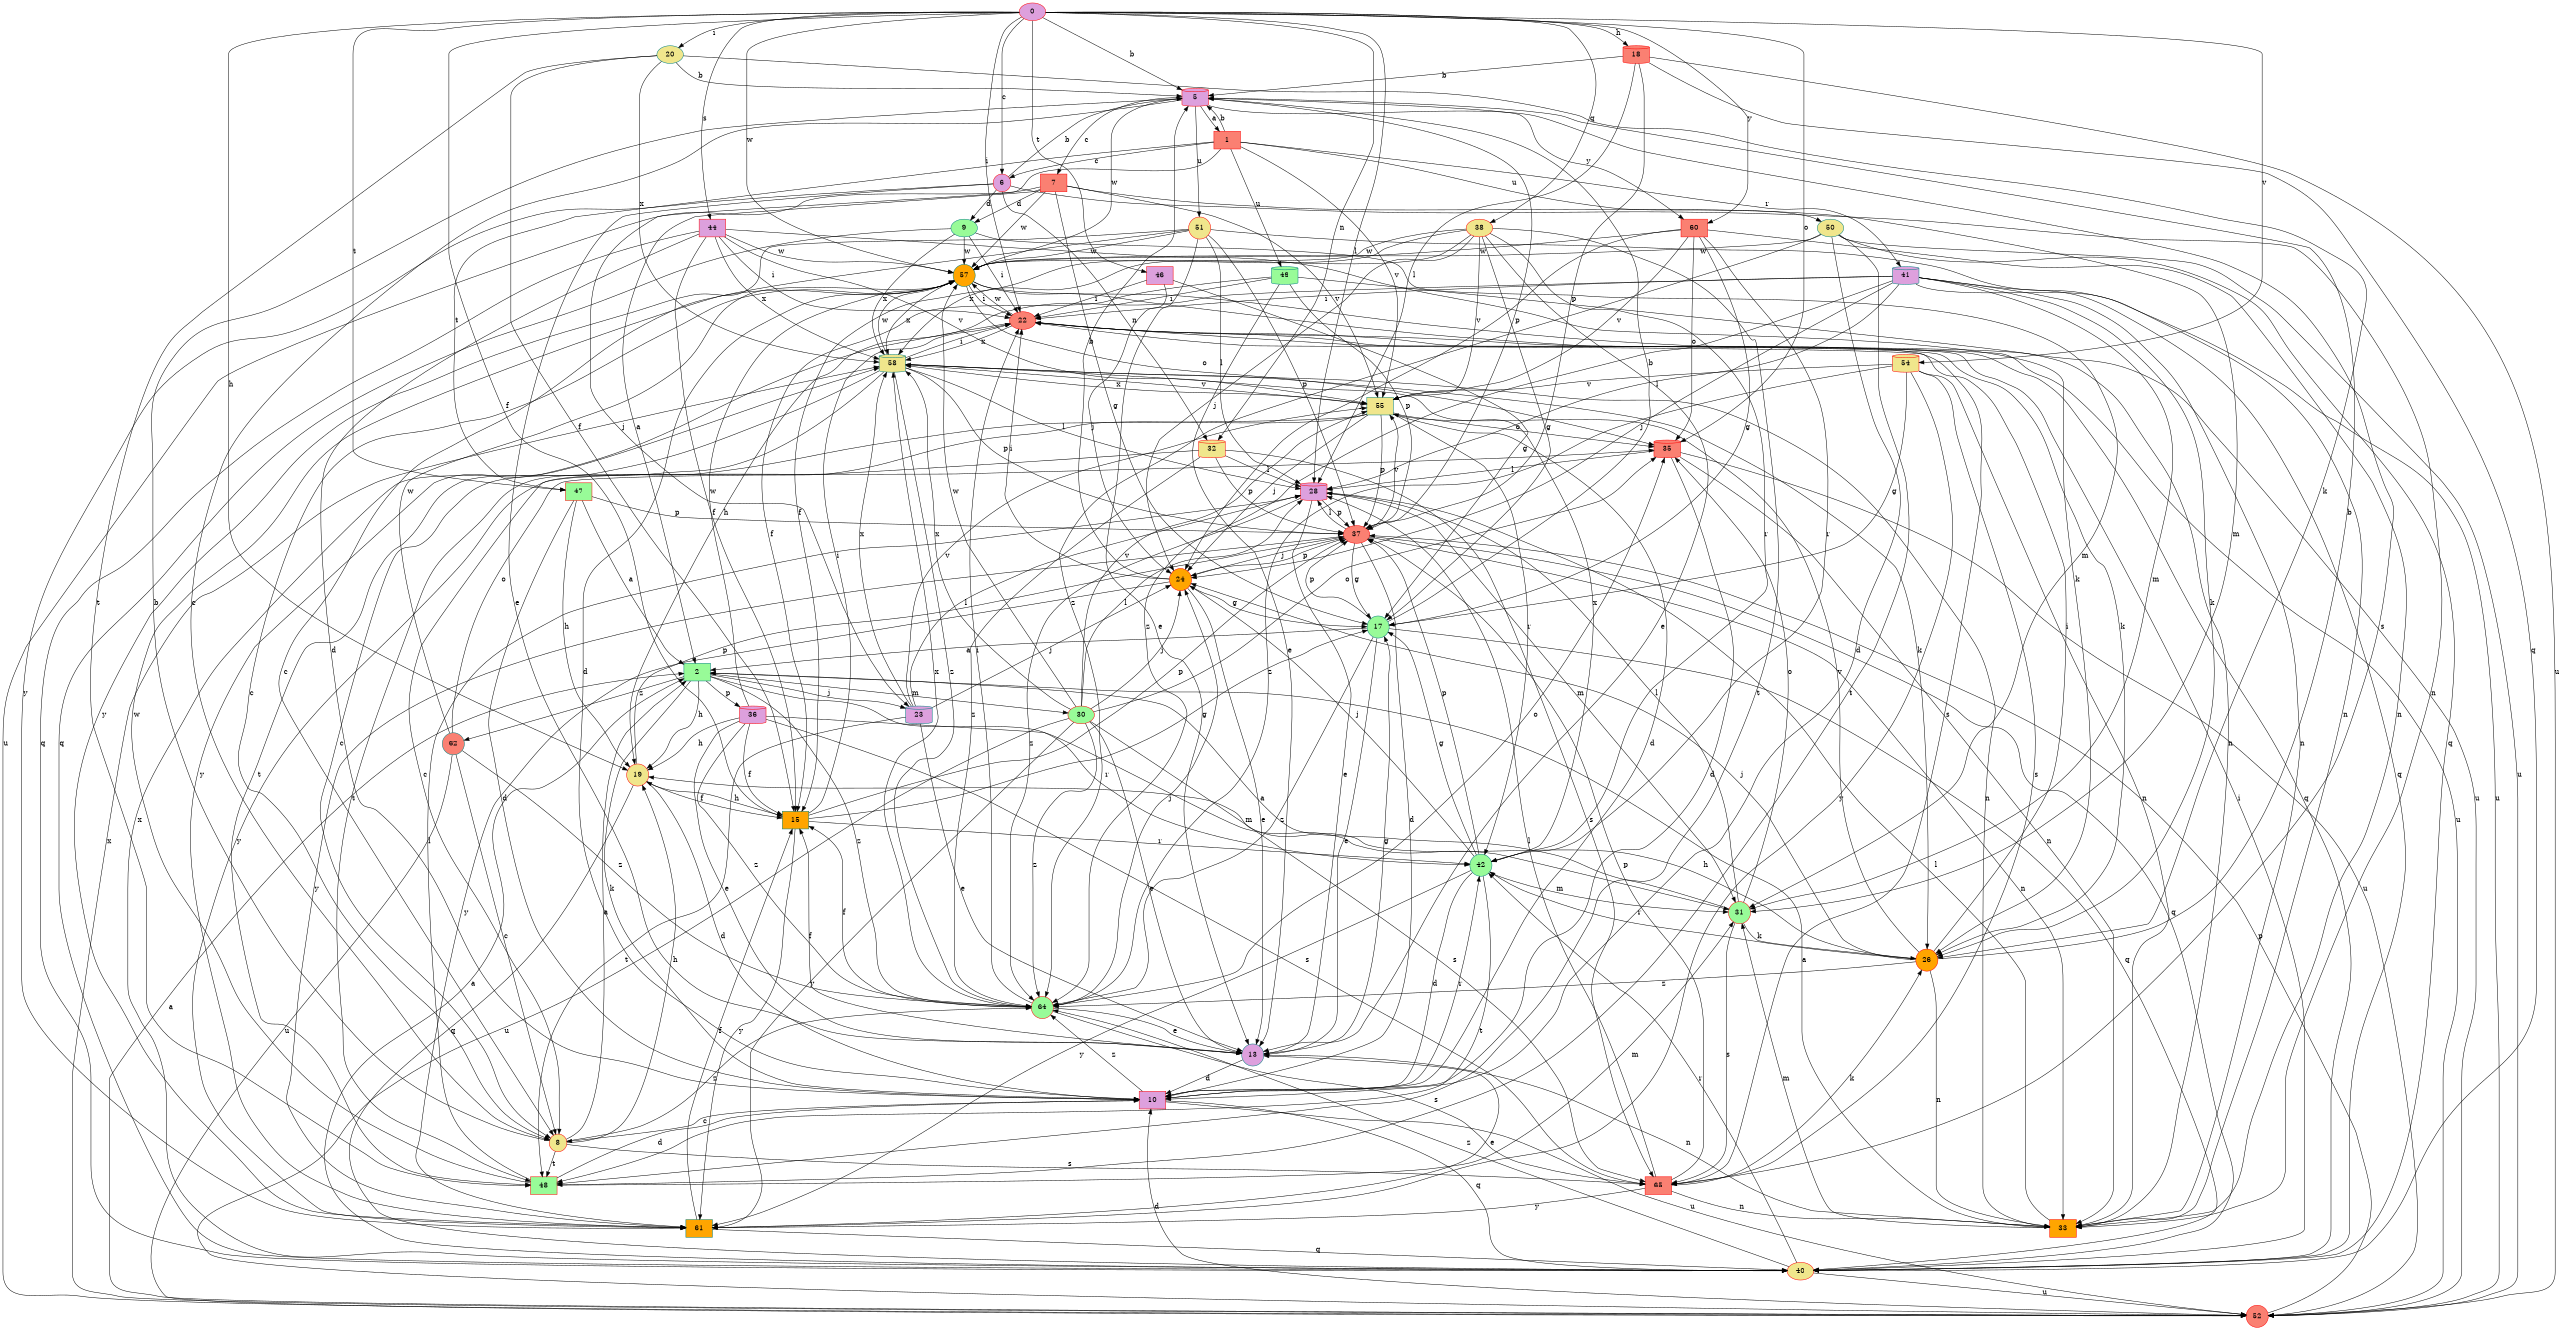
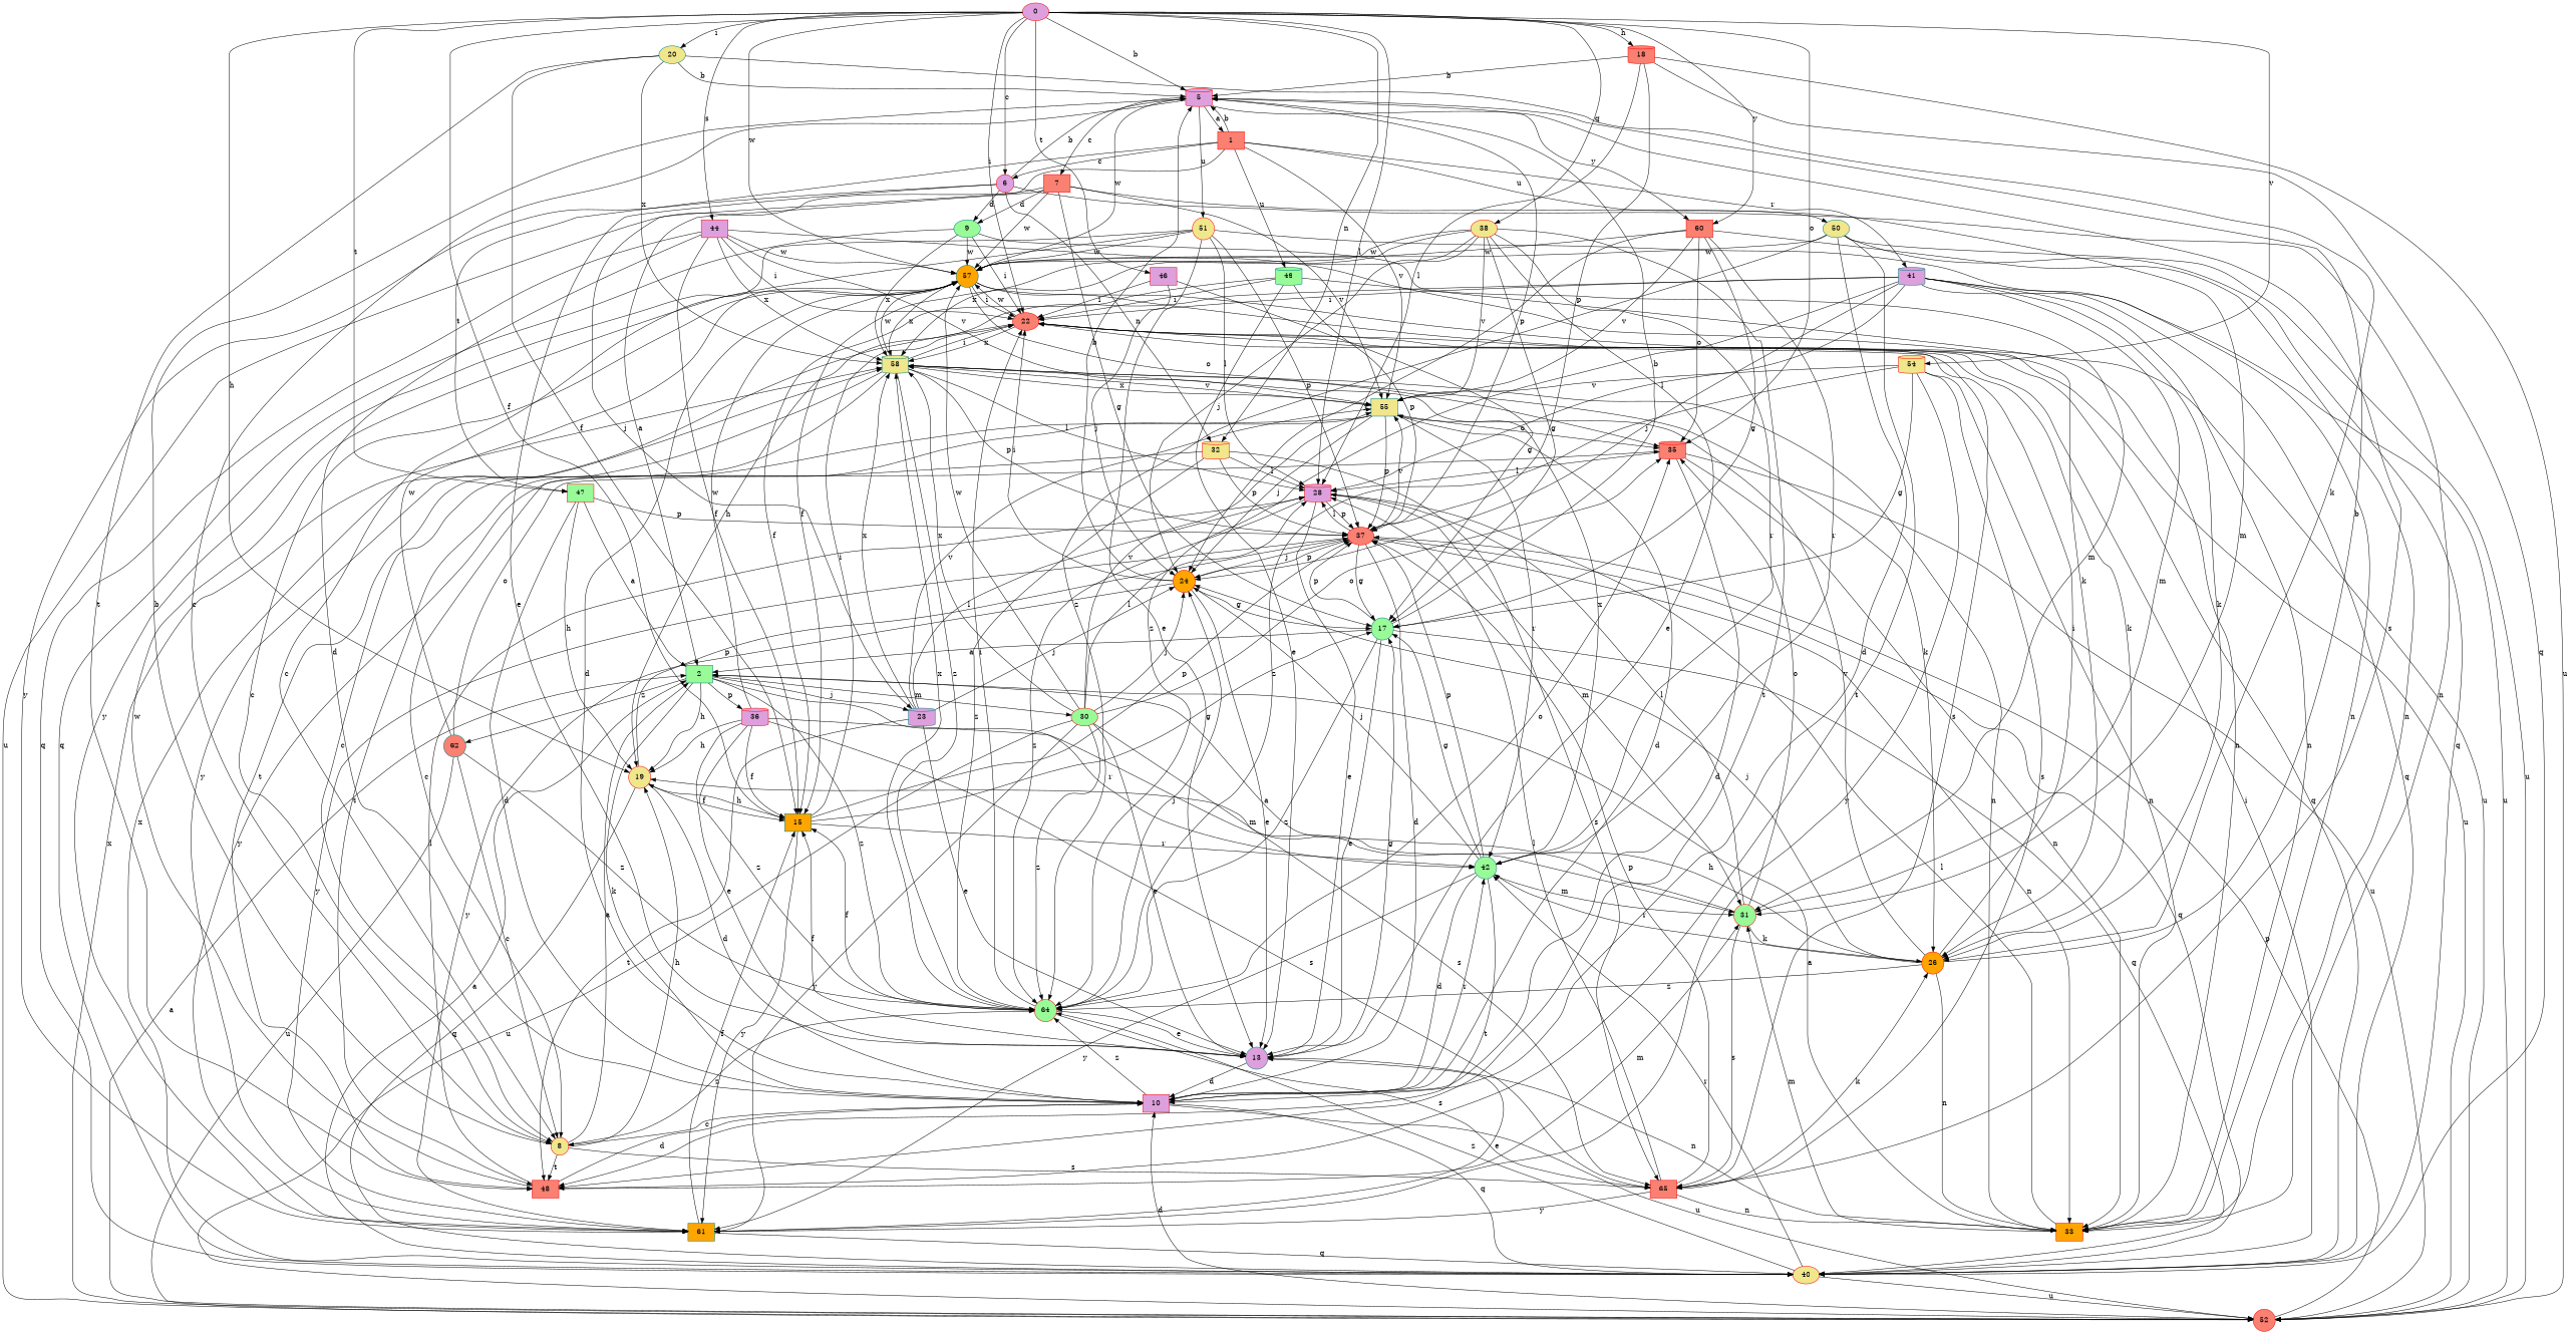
  strict digraph {
    node [color=red fillcolor=plum shape=circle style=filled]
    0 [shape=ellipse]
    5 [shape=cylinder]
    6
    15 [color=teal fillcolor=orange shape=box]
    18 [fillcolor=salmon shape=cylinder]
    19 [fillcolor=khaki]
    20 [color=teal fillcolor=khaki shape=ellipse]
    22 [fillcolor=salmon shape=ellipse]
    28 [shape=cylinder]
    32 [fillcolor=khaki shape=cylinder]
    35 [fillcolor=salmon shape=cylinder]
    38 [fillcolor=khaki shape=ellipse]
    44 [shape=box]
    46 [shape=box]
    47 [fillcolor=palegreen shape=box]
    54 [fillcolor=khaki shape=cylinder]
    57 [color=teal fillcolor=orange]
    60 [fillcolor=salmon shape=box]
    1 [fillcolor=salmon shape=box]
    7 [fillcolor=salmon shape=box]
    8 [fillcolor=khaki]
    37 [fillcolor=salmon shape=ellipse]
    n23 [fillcolor=salmon label=65 shape=box]
    51 [fillcolor=khaki]
    9 [color=teal fillcolor=palegreen shape=ellipse]
    13 [color=teal]
    33 [fillcolor=orange shape=box]
    61 [color=teal fillcolor=orange shape=box]
    42 [color=teal fillcolor=palegreen]
    17 [color=teal fillcolor=palegreen]
    52 [fillcolor=salmon]
    40 [fillcolor=khaki shape=ellipse]
    10 [shape=box]
    26 [fillcolor=orange]
-   48 [fillcolor=palegreen shape=box]
+   48 [fillcolor=salmon shape=box]
    58 [color=teal fillcolor=khaki shape=cylinder]
    64 [fillcolor=palegreen]
    31 [fillcolor=palegreen]
    55 [color=teal fillcolor=khaki shape=box]
    24 [fillcolor=orange]
    2 [color=teal fillcolor=palegreen shape=box]
    23 [color=teal shape=cylinder]
    41 [color=teal shape=cylinder]
    49 [color=teal fillcolor=palegreen shape=cylinder]
    50 [color=teal fillcolor=khaki shape=ellipse]
    30 [fillcolor=palegreen shape=ellipse]
    36 [shape=cylinder]
    62 [color=teal fillcolor=salmon]
    0 -> 5 [label=b]
    0 -> 6 [label=c]
    0 -> 15 [label=f]
    0 -> 18 [label=h]
    0 -> 19 [label=h]
    0 -> 20 [label=i]
    0 -> 22 [label=i]
    0 -> 28 [label=l]
    0 -> 32 [label=n]
    0 -> 35 [label=o]
    0 -> 38 [label=q]
    0 -> 44 [label=s]
    0 -> 46 [label=t]
    0 -> 47 [label=t]
    0 -> 54 [label=v]
    0 -> 57 [label=w]
    0 -> 60 [label=y]
    5 -> 57 [label=w]
    5 -> 60 [label=y]
    5 -> 1 [label=a]
    5 -> 7 [label=c]
    5 -> 8 [label=c]
    5 -> 37 [label=p]
    5 -> n23 [label=s]
    5 -> 51 [label=u]
    6 -> 5 [label=b]
    6 -> 32 [label=n]
    6 -> 9 [label=d]
    6 -> 13 [label=e]
    6 -> 33 [label=n]
    6 -> 61 [label=y]
    15 -> 19 [label=h]
    15 -> 22 [label=i]
    15 -> 37 [label=p]
    15 -> 61 [label=y]
    15 -> 42 [label=r]
    15 -> 17 [label=g]
    18 -> 5 [label=b]
    18 -> 28 [label=l]
    18 -> 37 [label=p]
    18 -> 52 [label=u]
    18 -> 40 [label=q]
    19 -> 15 [label=f]
    19 -> 37 [label=p]
    19 -> 40 [label=q]
    19 -> 10 [label=d]
    20 -> 5 [label=b]
    20 -> 15 [label=f]
    20 -> 26 [label=k]
    20 -> 48 [label=t]
    20 -> 58 [label=x]
    22 -> 57 [label=w]
    22 -> 61 [label=y]
    22 -> 52 [label=u]
    22 -> 40 [label=q]
    22 -> 26 [label=k]
    22 -> 58 [label=x]
    28 -> 37 [label=p]
    28 -> 13 [label=e]
    28 -> 64 [label=z]
    28 -> 31 [label=m]
    32 -> 28 [label=l]
    32 -> 37 [label=p]
    32 -> n23 [label=s]
    32 -> 61 [label=y]
    32 -> 64 [label=z]
    35 -> 28 [label=l]
    35 -> 33 [label=n]
    35 -> 52 [label=u]
    35 -> 10 [label=d]
    38 -> 15 [label=f]
    38 -> 57 [label=w]
    38 -> 13 [label=e]
    38 -> 42 [label=r]
    38 -> 17 [label=g]
    38 -> 48 [label=t]
    38 -> 58 [label=x]
    38 -> 55 [label=v]
    38 -> 24 [label=j]
    44 -> 15 [label=f]
    44 -> 22 [label=i]
    44 -> 57 [label=w]
    44 -> 40 [label=q]
    44 -> 10 [label=d]
    44 -> 26 [label=k]
    44 -> 58 [label=x]
    44 -> 55 [label=v]
    46 -> 22 [label=i]
    46 -> 17 [label=g]
    46 -> 24 [label=j]
    47 -> 19 [label=h]
    47 -> 37 [label=p]
    47 -> 10 [label=d]
    47 -> 2 [label=a]
    54 -> n23 [label=s]
    54 -> 33 [label=n]
    54 -> 61 [label=y]
    54 -> 17 [label=g]
    54 -> 64 [label=z]
    54 -> 55 [label=v]
    57 -> 22 [label=i]
    57 -> 35 [label=o]
    57 -> 8 [label=c]
    57 -> n23 [label=s]
    57 -> 33 [label=n]
    57 -> 10 [label=d]
    57 -> 58 [label=x]
    60 -> 35 [label=o]
    60 -> 57 [label=w]
    60 -> 33 [label=n]
    60 -> 42 [label=r]
    60 -> 17 [label=g]
    60 -> 55 [label=v]
    60 -> 24 [label=j]
    1 -> 5 [label=b]
    1 -> 6 [label=c]
    1 -> 47 [label=t]
    1 -> 55 [label=v]
    1 -> 23 [label=j]
    1 -> 41 [label=r]
    1 -> 49 [label=u]
    1 -> 50 [label=u]
    7 -> 57 [label=w]
    7 -> 9 [label=d]
    7 -> 17 [label=g]
    7 -> 52 [label=u]
    7 -> 31 [label=m]
    7 -> 55 [label=v]
    7 -> 2 [label=a]
    8 -> 5 [label=b]
    8 -> 19 [label=h]
    8 -> n23 [label=s]
    8 -> 48 [label=t]
    8 -> 64 [label=z]
    8 -> 2 [label=a]
    37 -> 28 [label=l]
    37 -> 33 [label=n]
    37 -> 61 [label=y]
    37 -> 17 [label=g]
    37 -> 40 [label=q]
    37 -> 10 [label=d]
    37 -> 55 [label=v]
    37 -> 24 [label=j]
    n23 -> 28 [label=l]
    n23 -> 37 [label=p]
    n23 -> 33 [label=n]
    n23 -> 61 [label=y]
    n23 -> 26 [label=k]
    51 -> 28 [label=l]
    51 -> 57 [label=w]
    51 -> 8 [label=c]
    51 -> 37 [label=p]
    51 -> 13 [label=e]
    51 -> 33 [label=n]
    51 -> 61 [label=y]
    9 -> 22 [label=i]
    9 -> 57 [label=w]
    9 -> 40 [label=q]
    9 -> 58 [label=x]
    9 -> 31 [label=m]
    13 -> 15 [label=f]
    13 -> 33 [label=n]
    13 -> 17 [label=g]
    13 -> 10 [label=d]
    33 -> 28 [label=l]
    33 -> 31 [label=m]
    33 -> 2 [label=a]
    61 -> 15 [label=f]
    61 -> 13 [label=e]
    61 -> 40 [label=q]
    42 -> 37 [label=p]
    42 -> 61 [label=y]
    42 -> 17 [label=g]
    42 -> 10 [label=d]
    42 -> 48 [label=t]
    42 -> 58 [label=x]
    42 -> 31 [label=m]
    42 -> 24 [label=j]
    17 -> 5 [label=b]
    17 -> 37 [label=p]
    17 -> 13 [label=e]
    17 -> 40 [label=q]
    17 -> 64 [label=z]
    17 -> 2 [label=a]
    52 -> 37 [label=p]
    52 -> 10 [label=d]
    52 -> 58 [label=x]
    52 -> 2 [label=a]
    40 -> 22 [label=i]
    40 -> 42 [label=r]
    40 -> 52 [label=u]
    40 -> 58 [label=x]
    40 -> 64 [label=z]
    40 -> 2 [label=a]
    10 -> 8 [label=c]
    10 -> 42 [label=r]
    10 -> 52 [label=u]
    10 -> 40 [label=q]
    10 -> 64 [label=z]
    26 -> 5 [label=b]
    26 -> 19 [label=h]
    26 -> 22 [label=i]
    26 -> 33 [label=n]
    26 -> 42 [label=r]
    26 -> 64 [label=z]
    26 -> 55 [label=v]
    26 -> 24 [label=j]
    48 -> 28 [label=l]
    48 -> 57 [label=w]
    48 -> 10 [label=d]
    48 -> 31 [label=m]
    58 -> 22 [label=i]
    58 -> 28 [label=l]
    58 -> 57 [label=w]
    58 -> 8 [label=c]
    58 -> 37 [label=p]
    58 -> 33 [label=n]
    58 -> 26 [label=k]
    58 -> 48 [label=t]
    58 -> 64 [label=z]
    58 -> 55 [label=v]
    64 -> 15 [label=f]
    64 -> 22 [label=i]
    64 -> 35 [label=o]
    64 -> n23 [label=s]
    64 -> 13 [label=e]
    64 -> 58 [label=x]
    64 -> 24 [label=j]
    31 -> 28 [label=l]
    31 -> 35 [label=o]
    31 -> n23 [label=s]
    31 -> 26 [label=k]
    31 -> 2 [label=a]
    55 -> 35 [label=o]
    55 -> 8 [label=c]
    55 -> 37 [label=p]
    55 -> 42 [label=r]
    55 -> 10 [label=d]
    55 -> 48 [label=t]
    55 -> 58 [label=x]
    55 -> 24 [label=j]
    24 -> 5 [label=b]
    24 -> 22 [label=i]
    24 -> 37 [label=p]
    24 -> 13 [label=e]
    24 -> 61 [label=y]
    24 -> 17 [label=g]
    2 -> 19 [label=h]
    2 -> 42 [label=r]
    2 -> 10 [label=k]
    2 -> 64 [label=z]
    2 -> 23 [label=j]
    2 -> 30 [label=m]
    2 -> 36 [label=p]
    2 -> 62 [label=z]
    23 -> 28 [label=l]
    23 -> 13 [label=e]
    23 -> 48 [label=t]
    23 -> 58 [label=x]
    23 -> 55 [label=v]
    23 -> 24 [label=j]
    41 -> 19 [label=h]
    41 -> 22 [label=i]
    41 -> 28 [label=l]
    41 -> 33 [label=n]
    41 -> 52 [label=u]
    41 -> 40 [label=q]
    41 -> 26 [label=k]
    41 -> 64 [label=z]
    41 -> 31 [label=m]
    41 -> 24 [label=j]
    49 -> 15 [label=f]
    49 -> 22 [label=i]
    49 -> 37 [label=p]
    49 -> 13 [label=e]
    49 -> 52 [label=u]
    50 -> 57 [label=w]
    50 -> 52 [label=u]
    50 -> 40 [label=q]
    50 -> 10 [label=d]
    50 -> 48 [label=t]
    50 -> 64 [label=z]
    30 -> 28 [label=l]
    30 -> 35 [label=o]
    30 -> 57 [label=w]
    30 -> n23 [label=s]
    30 -> 13 [label=e]
    30 -> 61 [label=y]
    30 -> 52 [label=u]
    30 -> 58 [label=x]
    30 -> 64 [label=z]
    30 -> 55 [label=v]
    30 -> 24 [label=j]
    36 -> 15 [label=f]
    36 -> 19 [label=h]
    36 -> 57 [label=w]
    36 -> n23 [label=s]
    36 -> 13 [label=e]
    36 -> 64 [label=z]
    36 -> 31 [label=m]
    62 -> 35 [label=o]
    62 -> 57 [label=w]
    62 -> 8 [label=c]
    62 -> 52 [label=u]
    62 -> 64 [label=z]
  }
